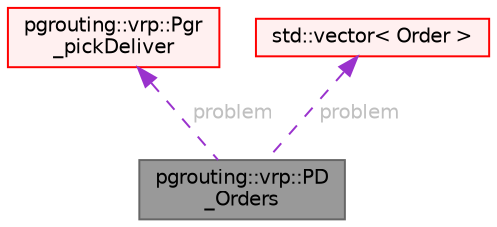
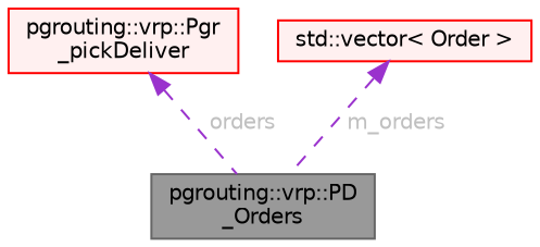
  digraph {
    node [color=red fillcolor="#FFF0F0" fontname=Helvetica fontsize=10 shape=box style=filled]
    edge [color=darkorchid3 dir=back fontcolor=grey fontname=Helvetica fontsize=10 labelfontname=Helvetica labelfontsize=10 style=dashed]
    n1 [color=gray40 fillcolor=grey60 fontcolor=black height=0.2 label="pgrouting::vrp::PD\l_Orders" width=0.4]
    n2 [height=0.2 label="pgrouting::vrp::Pgr\l_pickDeliver" width=0.4]
    n3 [height=0.2 label="std::vector\< Order \>" width=0.4]
-   n2 -> n1 [label=" problem"]
-   n3 -> n1 [label=" problem"]
+   n2 -> n1 [label=" orders"]
+   n3 -> n1 [label=" m_orders"]
  }
